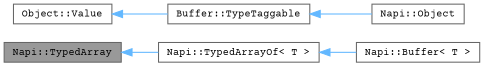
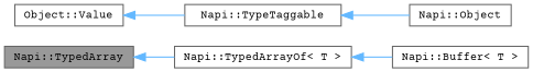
  digraph {
    fontname="Courier Prime"
    rankdir=LR
    node [color=gray40 fillcolor=white fontname="Courier Prime" fontsize=10 shape=box style=filled]
    edge [color=steelblue1 dir=back fontname="Courier Prime" fontsize=10 labelfontname=Helvetica labelfontsize=10 style=solid]
    n1 [fillcolor=grey60 fontcolor=black height=0.2 label="Napi::TypedArray" width=0.4]
    n2 [height=0.2 label="Napi::TypedArrayOf\< T \>" width=0.4]
    n3 [height=0.2 label="Napi::Buffer\< T \>" width=0.4]
    n4 [height=0.2 label="Napi::Object" width=0.4]
-   n5 [height=0.2 label="Buffer::TypeTaggable" width=0.4]
+   n5 [height=0.2 label="Napi::TypeTaggable" width=0.4]
    n6 [height=0.2 label="Object::Value" width=0.4]
    n1 -> n2
    n2 -> n3
    n5 -> n4
    n6 -> n5
  }
